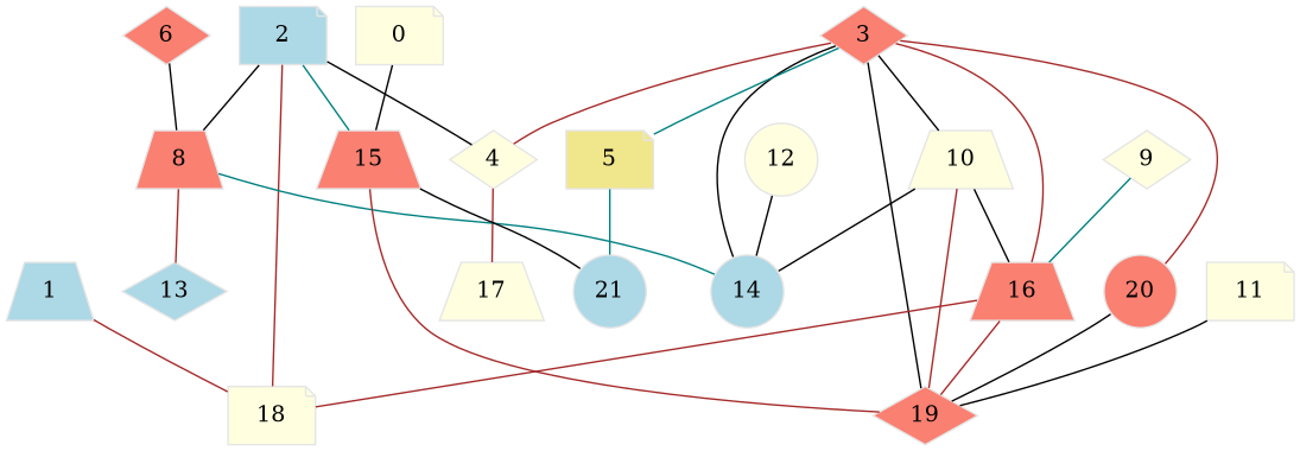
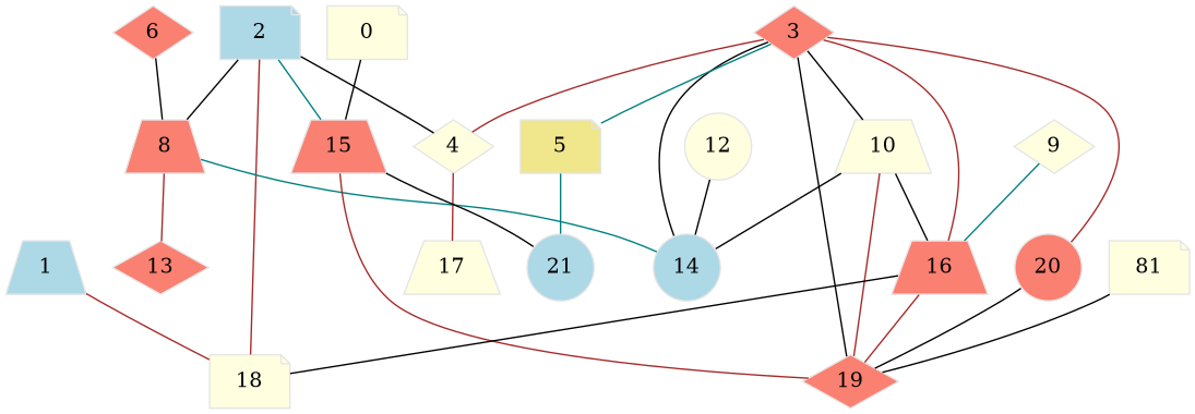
  graph {
    node [color=gray90 fillcolor=lightyellow shape=trapezium style=filled]
    edge [color=black weight=1.0]
    1 [fillcolor=lightblue]
    18 [shape=note]
    2 [fillcolor=lightblue shape=note]
    4 [shape=diamond]
    8 [fillcolor=salmon]
    15 [fillcolor=salmon]
    17
    14 [fillcolor=lightblue shape=circle]
-   13 [fillcolor=lightblue shape=diamond]
+   13 [fillcolor=salmon shape=diamond]
    19 [fillcolor=salmon shape=diamond]
    21 [fillcolor=lightblue shape=circle]
    3 [fillcolor=salmon shape=diamond]
    5 [fillcolor=khaki shape=note]
    10
    16 [fillcolor=salmon]
    20 [fillcolor=salmon shape=circle]
    6 [fillcolor=salmon shape=diamond]
    n18 [label=0 shape=note]
    9 [shape=diamond]
-   11 [shape=note]
+   11 [shape=note label=81]
    12 [shape=circle]
    1 -- 18 [color=brown]
    2 -- 18 [color=brown]
    2 -- 4
    2 -- 8
    2 -- 15 [color=teal]
    4 -- 17 [color=brown]
    8 -- 14 [color=teal]
    8 -- 13 [color=brown]
    15 -- 19 [color=brown]
    15 -- 21
    3 -- 4 [color=brown]
    3 -- 14
    3 -- 19 [weight=2.0]
    3 -- 5 [color=teal]
    3 -- 10
    3 -- 16 [color=brown]
    3 -- 20 [color=brown]
    5 -- 21 [color=teal]
    10 -- 14
    10 -- 19 [color=brown]
    10 -- 16
-   16 -- 18 [color=brown]
+   16 -- 18
    16 -- 19 [color=brown]
    20 -- 19
    6 -- 8
    n18 -- 15
    9 -- 16 [color=teal]
    11 -- 19
    12 -- 14
  }
